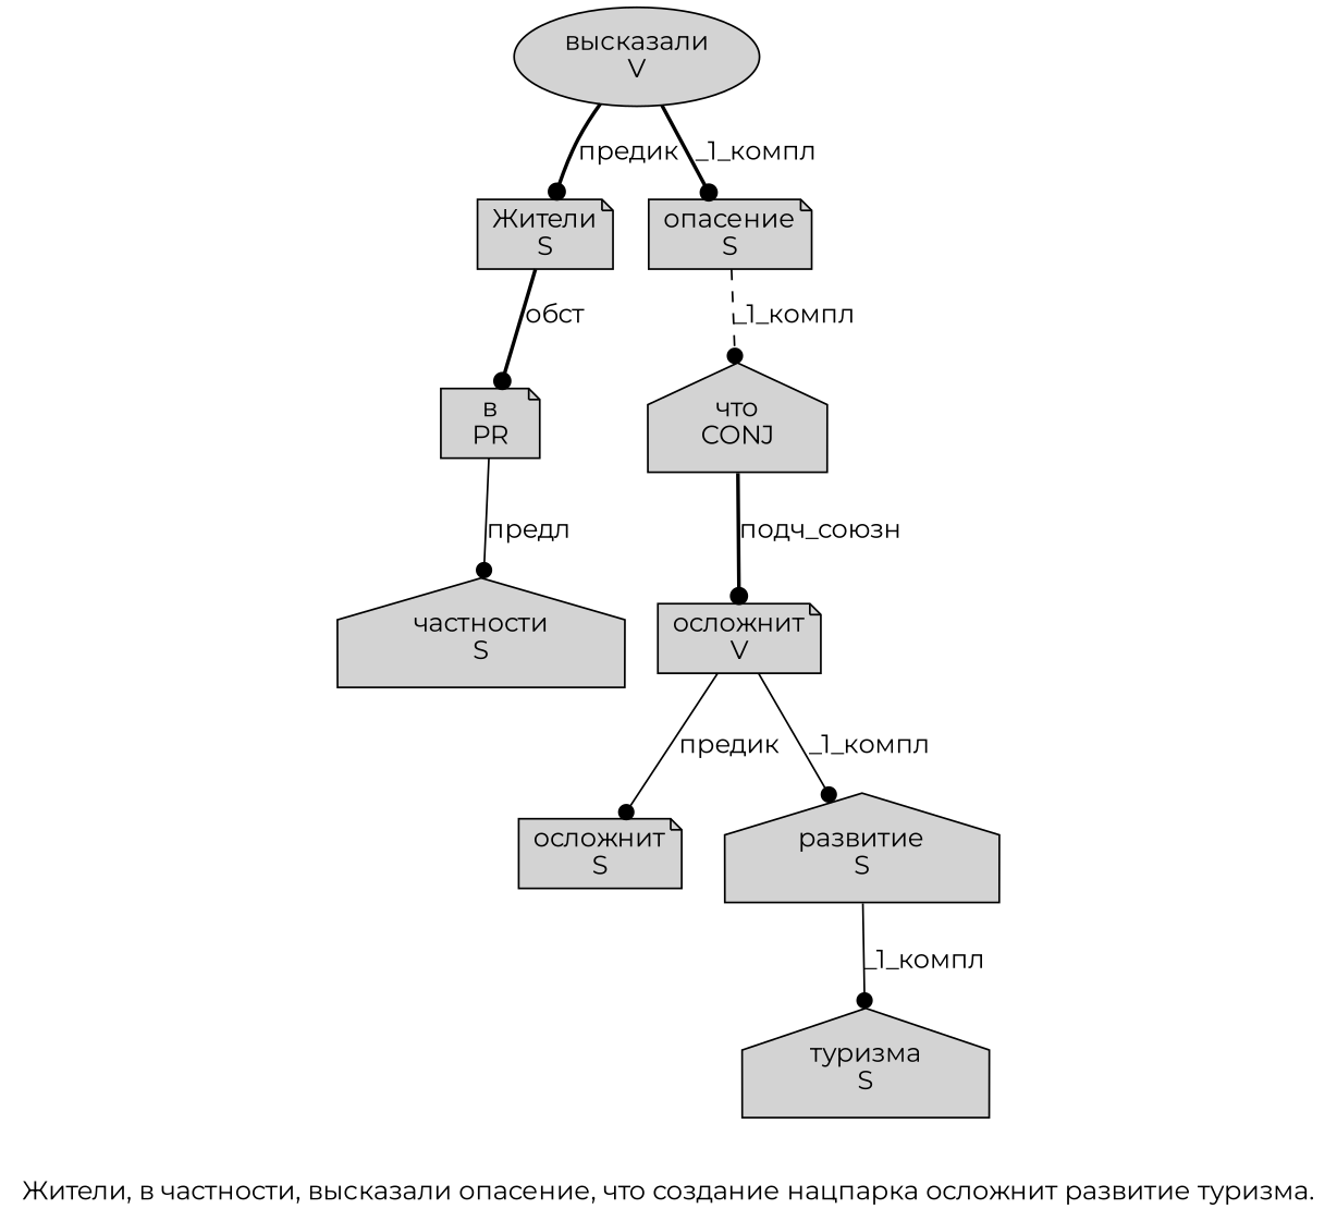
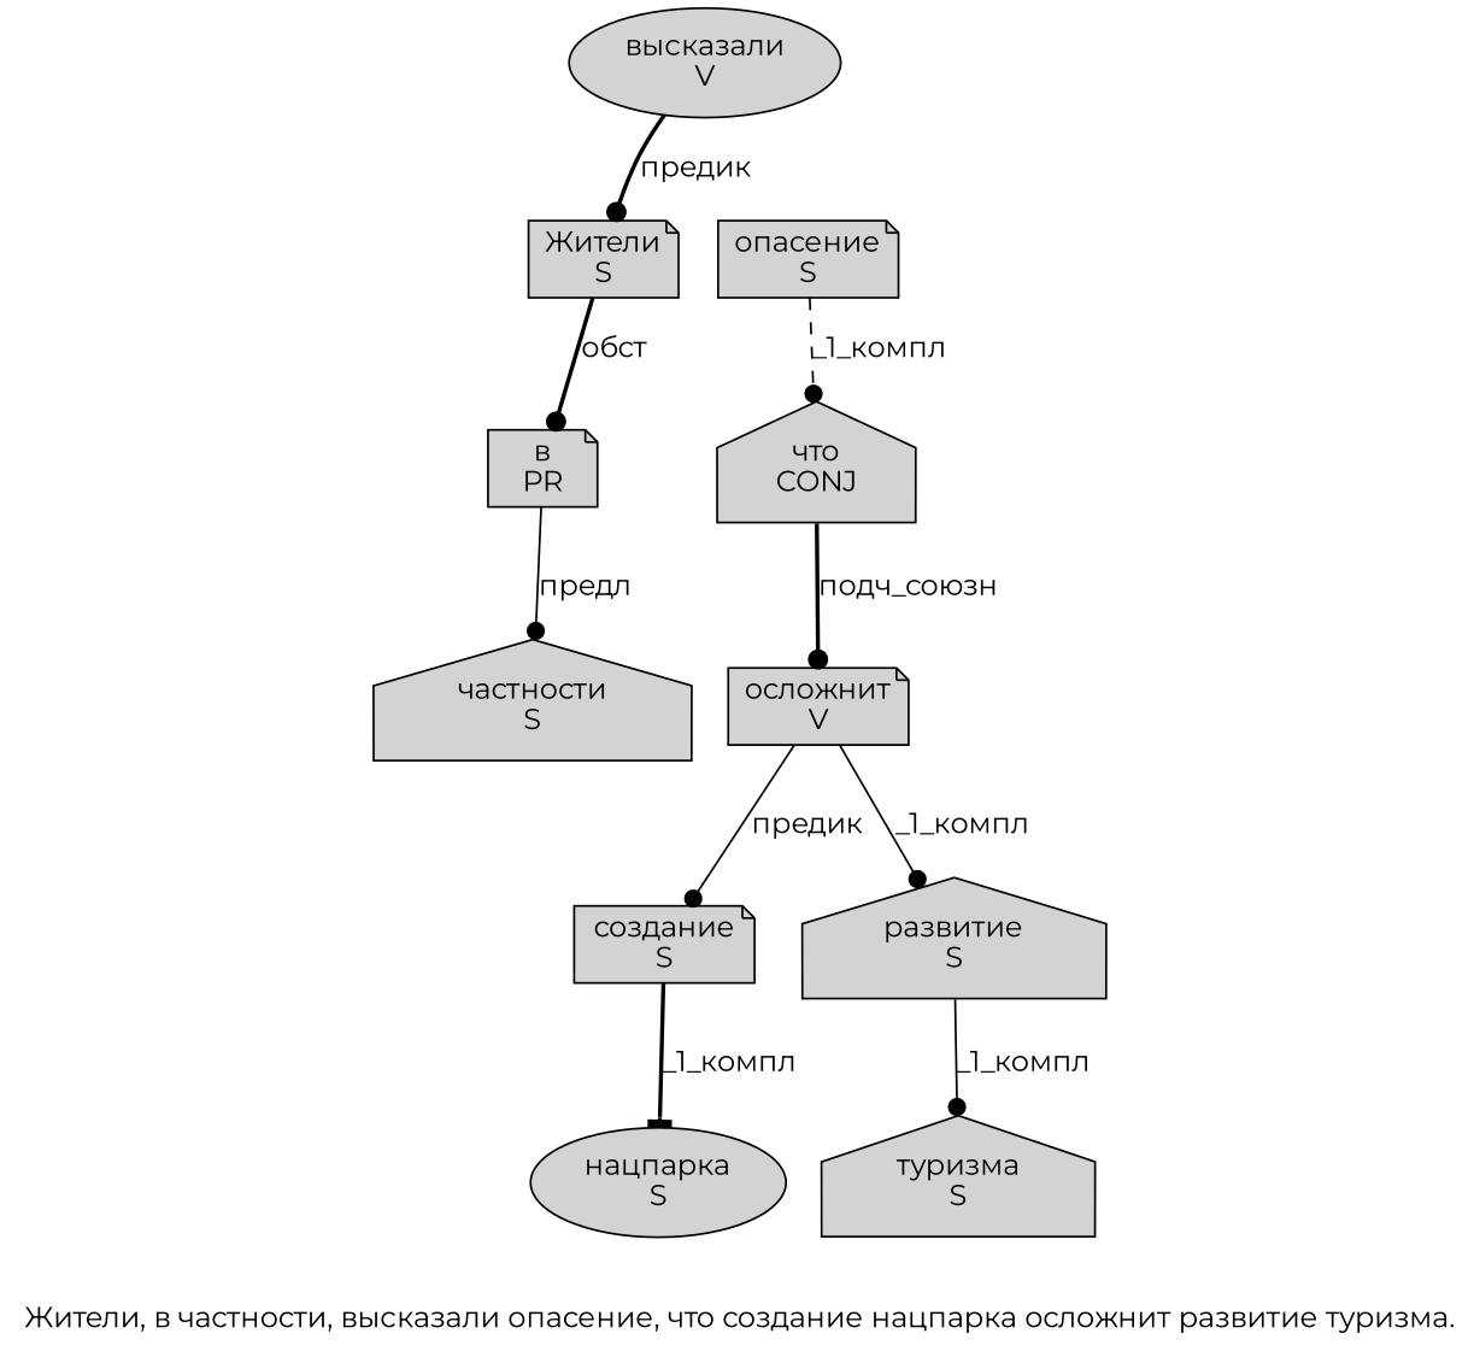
  digraph {
    fontname=Montserrat
    label="Жители, в частности, высказали опасение, что создание нацпарка осложнит развитие туризма."
    node [fillcolor=lightgray fontname=Montserrat penwidth=1 shape=note style=filled]
    edge [arrowhead=dot fontname=Montserrat style=bold]
    n1 [label="Жители\nS"]
    n2 [label="в\nPR"]
    n3 [label="частности\nS" shape=house]
    n4 [label="высказали\nV" shape=ellipse]
    n5 [label="опасение\nS"]
    n6 [label="что\nCONJ" shape=house]
    n7 [label="осложнит\nV"]
-   n8 [label="осложнит\nS"]
+   n8 [label="создание\nS"]
    n9 [label="развитие\nS" shape=house]
+   n10 [label="нацпарка\nS" shape=ellipse]
    n11 [label="туризма\nS" shape=house]
    n1 -> n2 [label="обст"]
    n2 -> n3 [label="предл" style=solid]
    n4 -> n1 [label="предик"]
-   n4 -> n5 [label="_1_компл"]
    n5 -> n6 [label="_1_компл" style=dashed]
    n6 -> n7 [label="подч_союзн"]
    n7 -> n8 [label="предик" style=solid]
    n7 -> n9 [label="_1_компл" style=solid]
+   n8 -> n10 [arrowhead=tee label="_1_компл"]
    n9 -> n11 [label="_1_компл" style=solid]
  }
